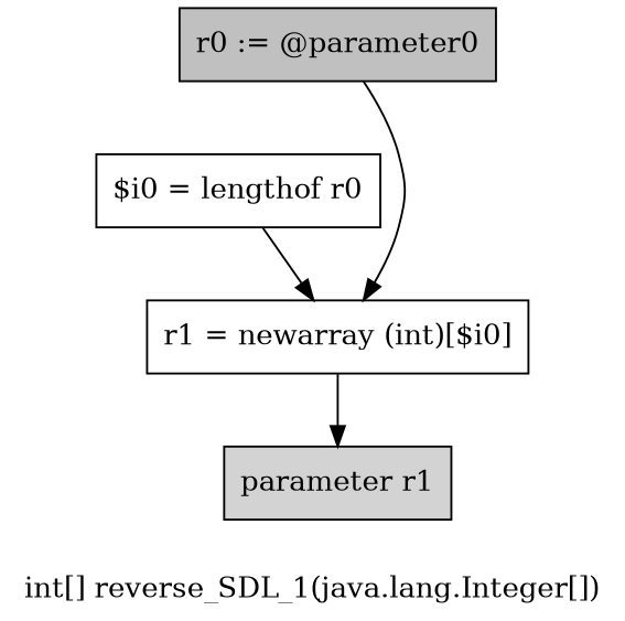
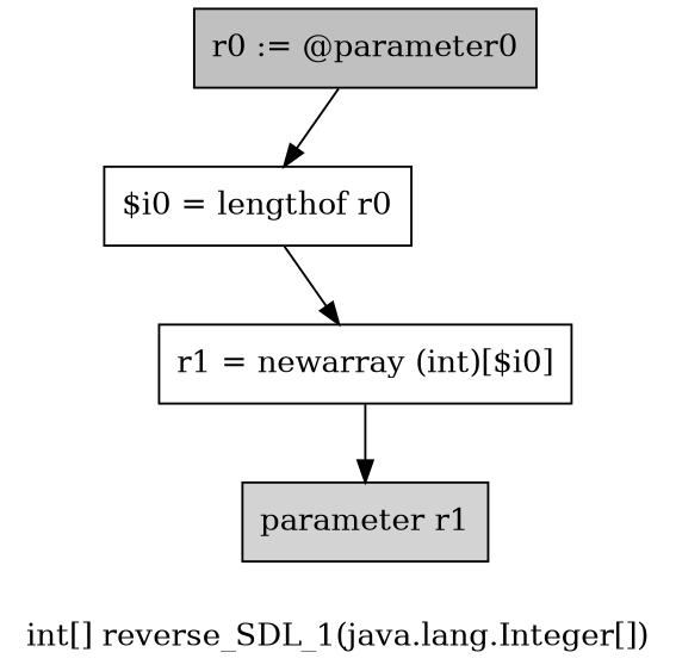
  digraph {
    label="int[] reverse_SDL_1(java.lang.Integer[])"
    node [shape=box]
    n1 [fillcolor=gray label="r0 := @parameter0" style=filled]
    n2 [label="$i0 = lengthof r0"]
    n3 [label="r1 = newarray (int)[$i0]"]
    n4 [fillcolor=lightgray label="parameter r1" style=filled]
-   n1 -> n3
+   n1 -> n2
    n2 -> n3
    n3 -> n4
  }
